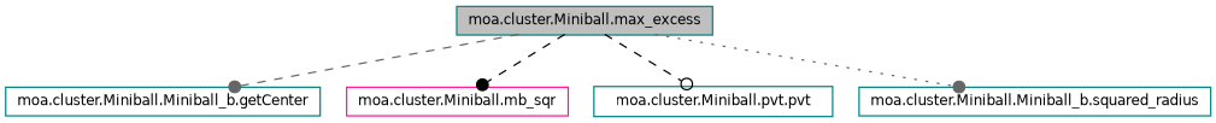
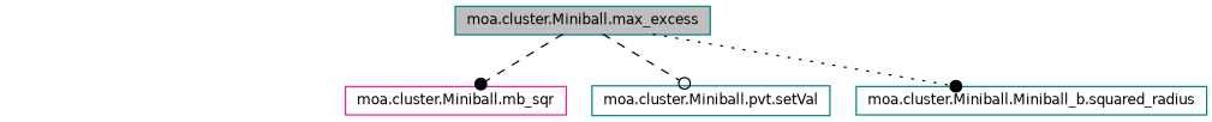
  digraph {
    rankdir=TB
    node [color=teal fillcolor=white fontname=Helvetica fontsize=10 shape=record style=filled]
    edge [arrowhead=dot color=gray40 fontname=Helvetica fontsize=10 labelfontname=Helvetica labelfontsize=10 style=dashed]
    n1 [fillcolor=grey75 fontcolor=black height=0.2 label="moa.cluster.Miniball.max_excess" width=0.4]
-   n2 [height=0.2 label="moa.cluster.Miniball.Miniball_b.getCenter" width=0.4]
    n3 [color=deeppink height=0.2 label="moa.cluster.Miniball.mb_sqr" width=0.4]
-   n4 [height=0.2 label="moa.cluster.Miniball.pvt.pvt" width=0.4]
+   n4 [height=0.2 label="moa.cluster.Miniball.pvt.setVal" width=0.4]
    n5 [height=0.2 label="moa.cluster.Miniball.Miniball_b.squared_radius" width=0.4]
-   n1 -> n2
    n1 -> n3 [color=black]
    n1 -> n4 [arrowhead=odot color=black]
-   n1 -> n5 [style=dotted]
+   n1 -> n5 [color=black style=dotted]
  }
